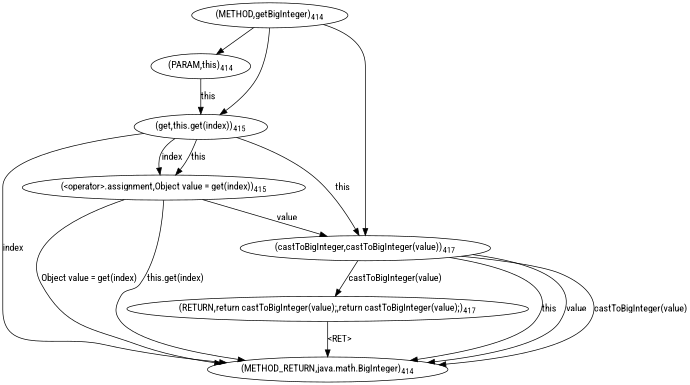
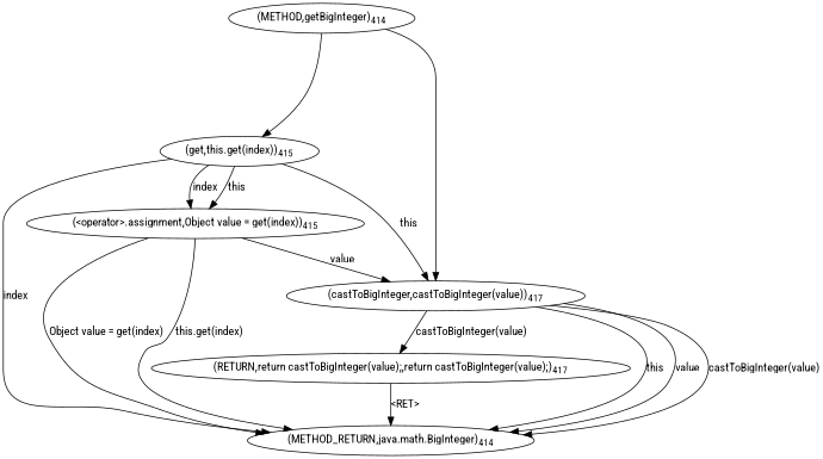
  digraph {
    fontname="Roboto Condensed"
    node [fontname="Roboto Condensed"]
    edge [fontname="Roboto Condensed"]
    n1 [label=<(METHOD,getBigInteger)<SUB>414</SUB>>]
-   n2 [label=<(PARAM,this)<SUB>414</SUB>>]
    n3 [label=<(castToBigInteger,castToBigInteger(value))<SUB>417</SUB>>]
    n4 [label=<(get,this.get(index))<SUB>415</SUB>>]
    n5 [label=<(METHOD_RETURN,java.math.BigInteger)<SUB>414</SUB>>]
    n6 [label=<(RETURN,return castToBigInteger(value);,return castToBigInteger(value);)<SUB>417</SUB>>]
    n7 [label=<(&lt;operator&gt;.assignment,Object value = get(index))<SUB>415</SUB>>]
-   n1 -> n2
    n1 -> n3
    n1 -> n4
-   n2 -> n4 [label=this]
    n3 -> n5 [label=this]
    n3 -> n5 [label=value]
    n3 -> n5 [label="castToBigInteger(value)"]
    n3 -> n6 [label="castToBigInteger(value)"]
    n4 -> n3 [label=this]
    n4 -> n5 [label=index]
    n4 -> n7 [label=this]
    n4 -> n7 [label=index]
    n6 -> n5 [label="&lt;RET&gt;"]
    n7 -> n3 [label=value]
    n7 -> n5 [label="this.get(index)"]
    n7 -> n5 [label="Object value = get(index)"]
  }
